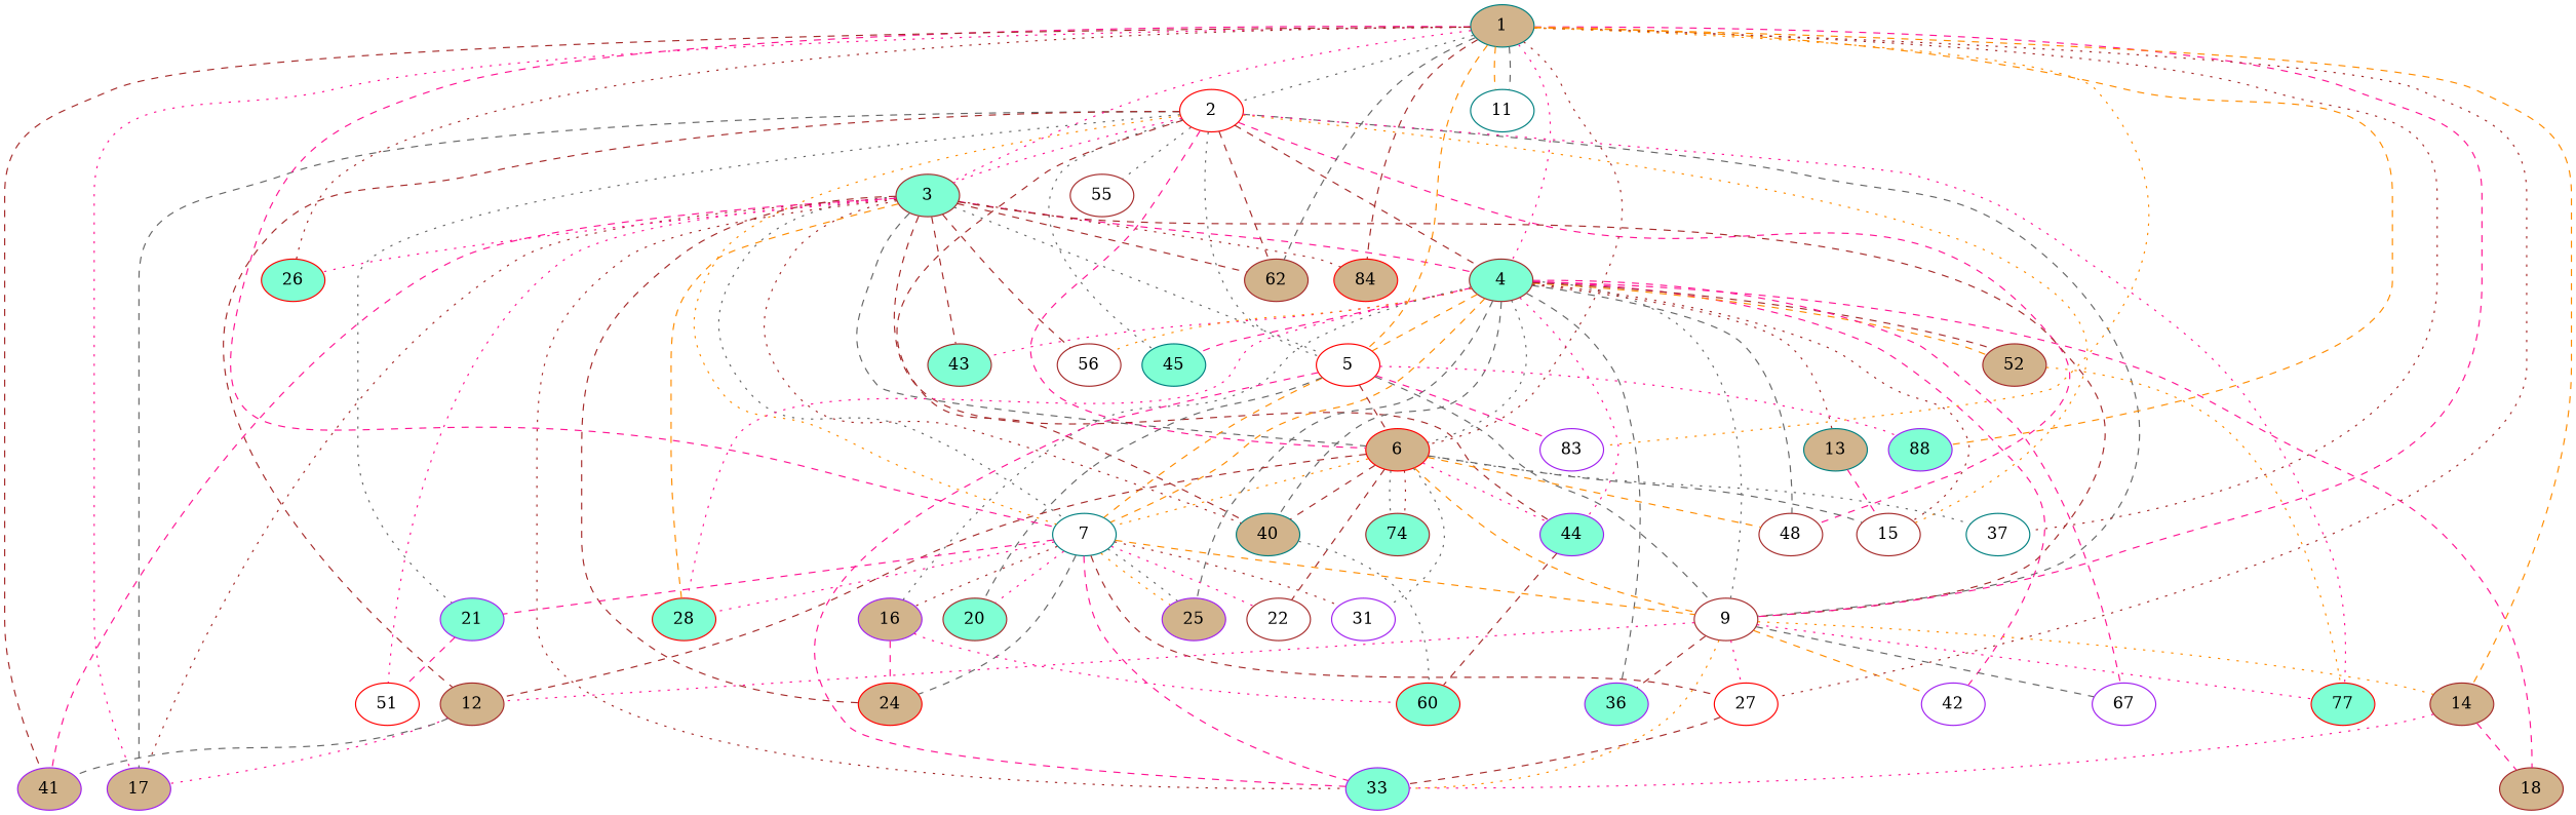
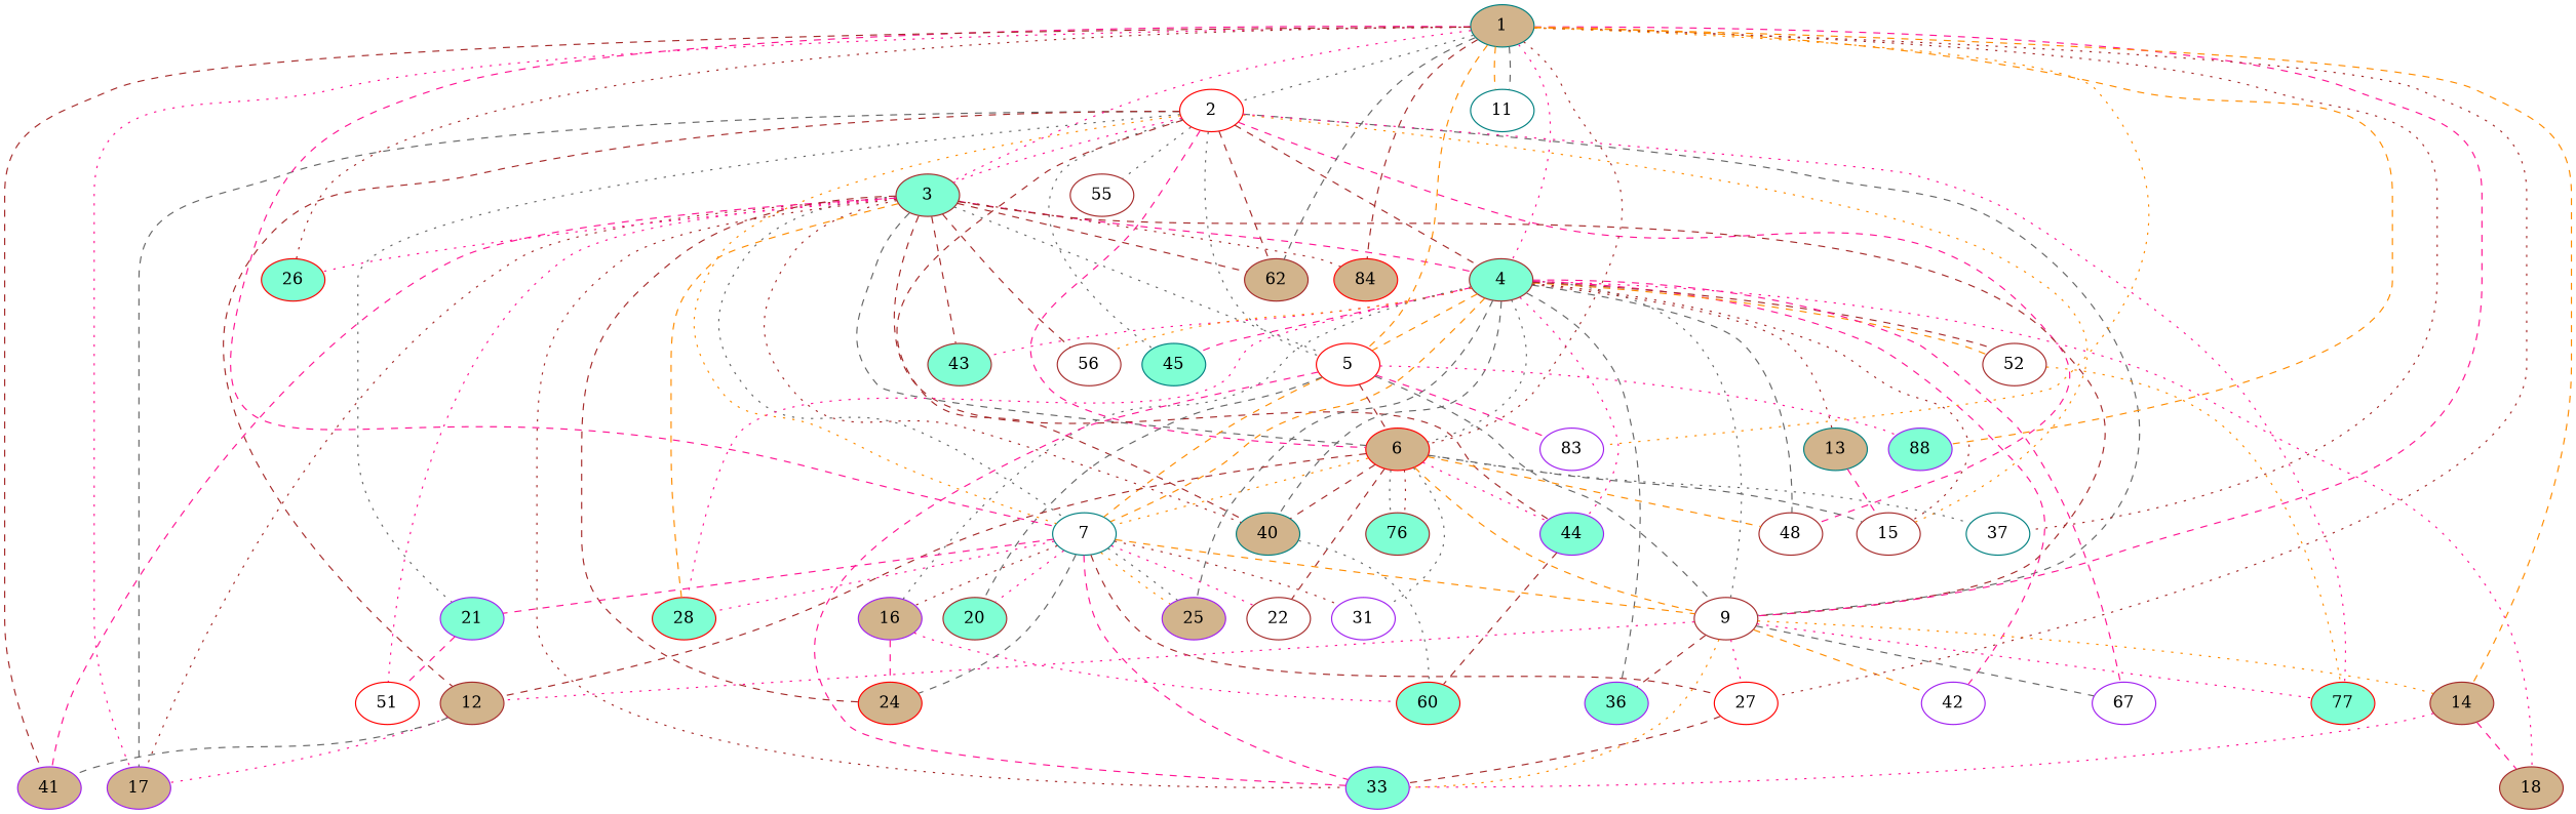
  graph {
    node [color=brown fillcolor=white style=filled]
    edge [color=deeppink style=dashed]
    2 [color=red super="+38+47+35"]
    3 [fillcolor=aquamarine super="+19+10"]
    4 [fillcolor=aquamarine super="+23+81+90+78+93+8+39"]
    5 [color=red]
    6 [color=red fillcolor=tan]
    7 [color=teal]
    9 [super="+49"]
    17 [color=purple fillcolor=tan super="+46+53"]
    62 [fillcolor=tan super="+91"]
    12 [fillcolor=tan super="+29"]
    15 [super="+57+70"]
    21 [color=purple fillcolor=aquamarine]
    40 [color=teal fillcolor=tan super="+75+58"]
    45 [color=teal fillcolor=aquamarine]
    48 [super="+86"]
    55
    n17 [color=red fillcolor=aquamarine label=77 super="+80"]
    1 [color=teal fillcolor=tan]
    11 [color=teal]
    14 [fillcolor=tan]
    26 [color=red fillcolor=aquamarine]
    27 [color=red super="+65+61"]
    37 [color=teal]
    41 [color=purple fillcolor=tan super="+77"]
    83 [color=purple]
    84 [color=red fillcolor=tan]
    88 [color=purple fillcolor=aquamarine]
    24 [color=red fillcolor=tan super="+68"]
    28 [color=red fillcolor=aquamarine super="+87+92"]
    33 [color=purple fillcolor=aquamarine super="+34+59"]
    43 [fillcolor=aquamarine]
    44 [color=purple fillcolor=aquamarine super="+74+72"]
    51 [color=red]
    56
    13 [color=teal fillcolor=tan]
    16 [color=purple fillcolor=tan]
    18 [fillcolor=tan]
    25 [color=purple fillcolor=tan super="+64+32"]
    36 [color=purple fillcolor=aquamarine]
    42 [color=purple]
-   52 [fillcolor=tan]
+   52
    67 [color=purple]
    20 [fillcolor=aquamarine]
    22
    31 [color=purple]
-   76 [fillcolor=aquamarine label=74]
+   76 [fillcolor=aquamarine]
    60 [color=red fillcolor=aquamarine]
    2 -- 3 [style=dotted weight=3]
    2 -- 4 [color=brown weight=5]
    2 -- 5 [color=gray40 style=dotted weight=2]
    2 -- 6
    2 -- 7 [color=darkorange style=dotted]
    2 -- 9 [color=gray40]
    2 -- 17 [color=gray40 weight=2]
    2 -- 62 [color=brown]
    2 -- 12 [color=brown]
    2 -- 15 [color=darkorange style=dotted]
    2 -- 21 [color=gray40 style=dotted]
    2 -- 40 [color=brown]
    2 -- 45 [color=gray40 style=dotted]
    2 -- 48
    2 -- 55 [color=gray40 style=dotted weight=2]
    2 -- n17 [style=dotted]
    3 -- 4 [weight=6]
    3 -- 5 [color=gray40 style=dotted weight=2]
    3 -- 6 [color=gray40 weight=3]
    3 -- 7 [color=gray40 style=dotted weight=2]
    3 -- 9 [color=brown weight=2]
    3 -- 17 [color=brown style=dotted]
    3 -- 62 [color=brown]
    3 -- 40 [color=brown style=dotted]
    3 -- 26 [style=dotted]
    3 -- 41
    3 -- 84 [color=brown style=dotted]
    3 -- 24 [color=brown]
    3 -- 28 [color=darkorange weight=2]
    3 -- 33 [color=brown style=dotted]
    3 -- 43 [color=brown]
    3 -- 44 [color=brown]
    3 -- 51 [style=dotted]
    3 -- 56 [color=brown]
    4 -- 5 [color=darkorange weight=2]
    4 -- 6 [color=gray40 style=dotted weight=2]
    4 -- 7 [color=darkorange weight=3]
    4 -- 9 [color=gray40 style=dotted weight=4]
    4 -- 15 [color=brown style=dotted]
    4 -- 40 [color=gray40]
    4 -- 45 [weight=2]
    4 -- 48 [color=gray40 weight=2]
    4 -- 28 [style=dotted]
    4 -- 43 [style=dotted]
    4 -- 44 [style=dotted weight=2]
    4 -- 56 [color=darkorange style=dotted]
    4 -- 13 [color=brown style=dotted]
    4 -- 16 [color=gray40 style=dotted]
-   4 -- 18
+   4 -- 18 [style=dotted]
    4 -- 25 [color=gray40]
    4 -- 36 [color=gray40]
    4 -- 42
    4 -- 52 [color=darkorange]
    4 -- 52 [color=brown]
    4 -- 67
    5 -- 6 [color=brown]
    5 -- 7 [color=darkorange]
    5 -- 9 [color=gray40]
    5 -- 83
    5 -- 88 [style=dotted]
    5 -- 33
    5 -- 20 [color=gray40]
    6 -- 7 [color=darkorange style=dotted]
    6 -- 9 [color=darkorange weight=2]
    6 -- 12 [color=brown]
    6 -- 15 [color=gray40]
    6 -- 40 [color=brown]
    6 -- 48 [color=darkorange]
    6 -- 37 [color=gray40 style=dotted]
    6 -- 44 [style=dotted]
    6 -- 22 [color=brown]
    6 -- 31 [color=gray40 style=dotted]
    6 -- 76 [color=gray40 style=dotted]
    6 -- 76 [color=brown style=dotted]
    7 -- 9 [color=darkorange]
    7 -- 21
    7 -- 27 [color=brown]
    7 -- 24 [color=gray40]
    7 -- 28 [style=dotted]
    7 -- 33
    7 -- 16 [color=brown style=dotted]
    7 -- 25 [color=darkorange style=dotted]
    7 -- 25 [color=gray40 style=dotted]
    7 -- 20 [style=dotted]
    7 -- 22 [style=dotted]
    7 -- 31 [color=brown style=dotted]
    9 -- 12 [style=dotted weight=2]
    9 -- n17 [style=dotted]
    9 -- 14 [color=darkorange style=dotted]
    9 -- 27 [style=dotted]
    9 -- 33 [color=darkorange style=dotted]
    9 -- 36 [color=brown]
    9 -- 42 [color=darkorange]
    9 -- 67 [color=gray40]
    12 -- 17 [style=dotted]
    12 -- 41 [color=gray40]
    21 -- 51
    40 -- 60 [color=gray40 style=dotted]
    1 -- 2 [color=gray40 style=dotted weight=2]
    1 -- 3 [style=dotted weight=2]
    1 -- 4 [style=dotted weight=4]
    1 -- 5 [color=darkorange]
    1 -- 6 [color=brown style=dotted]
    1 -- 7
    1 -- 9
    1 -- 17 [style=dotted]
    1 -- 62 [color=gray40]
    1 -- 11 [color=darkorange]
    1 -- 11 [color=gray40]
    1 -- 14 [color=darkorange]
    1 -- 26 [color=brown style=dotted]
    1 -- 27 [color=brown style=dotted]
    1 -- 37 [color=brown style=dotted]
    1 -- 41 [color=brown]
    1 -- 83 [color=darkorange style=dotted]
    1 -- 84 [color=brown]
    1 -- 88 [color=darkorange]
    14 -- 33 [style=dotted]
    14 -- 18
    27 -- 33 [color=brown]
    44 -- 60 [color=brown]
    13 -- 15
    16 -- 24
    16 -- 60 [style=dotted]
    52 -- n17 [color=darkorange style=dotted]
  }
